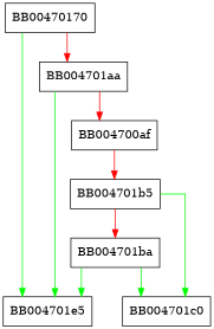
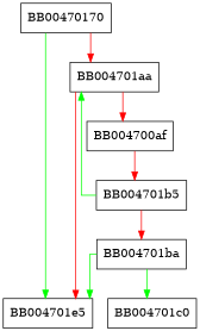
  digraph {
    splines=ortho
    node [shape=box]
    edge [color=green]
    BB00470170
    BB004701e5
    BB004701aa
    n4 [label=BB004700af]
    BB004701b5
    BB004701c0
    BB004701ba
    BB00470170 -> BB004701e5
    BB00470170 -> BB004701aa [color=red]
-   BB004701aa -> BB004701e5
+   BB004701aa -> BB004701e5 [color=red]
    BB004701aa -> n4 [color=red]
    n4 -> BB004701b5 [color=red]
-   BB004701b5 -> BB004701c0
+   BB004701b5 -> BB004701aa
    BB004701b5 -> BB004701ba [color=red]
    BB004701ba -> BB004701e5
    BB004701ba -> BB004701c0
  }
